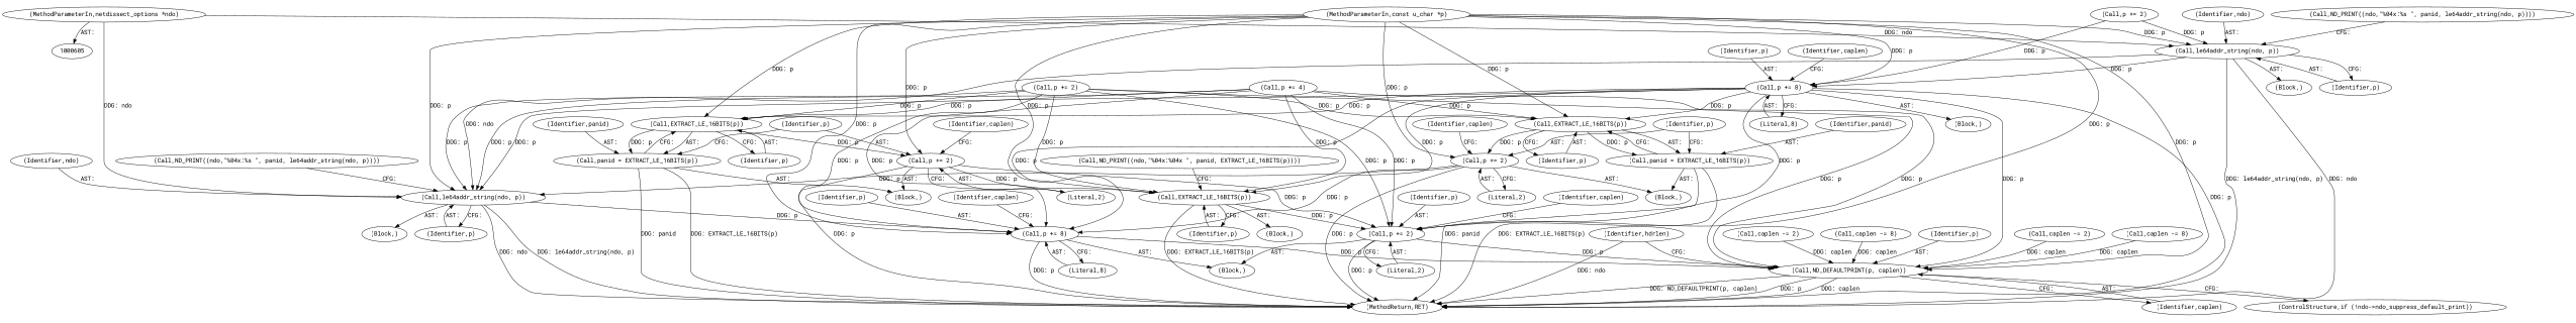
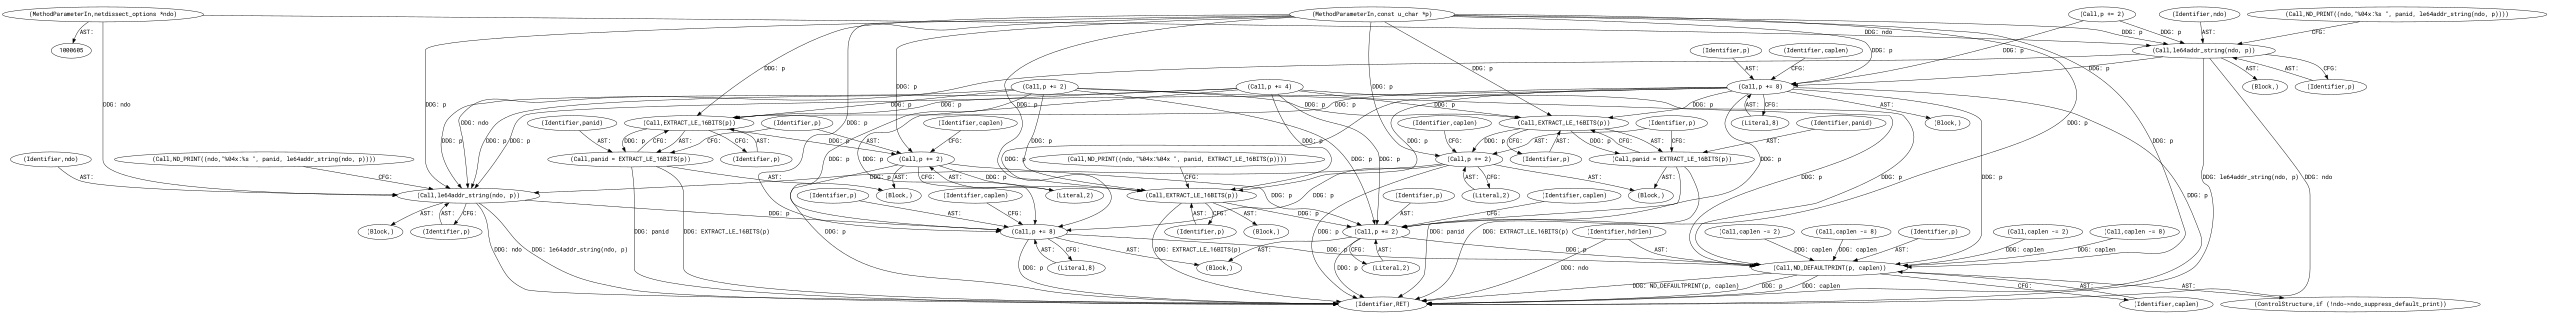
  digraph {
    fontname="Roboto Mono"
    node [fontname="Roboto Mono"]
    edge [fontname="Roboto Mono"]
    n1 [label="(MethodParameterIn,netdissect_options *ndo)"]
    n2 [label="(Call,le64addr_string(ndo, p))"]
    n3 [label="(Call,le64addr_string(ndo, p))"]
    n4 [label=1000605]
-   n5 [label="(MethodReturn,RET)"]
+   n5 [label="(Identifier,RET)"]
    n6 [label="(Call,p += 8)"]
    n7 [label="(Block,)"]
    n8 [label="(Identifier,p)"]
    n9 [label="(Call,p += 8)"]
    n10 [label="(Identifier,p)"]
    n11 [label="(Block,)"]
    n12 [label="(Call,EXTRACT_LE_16BITS(p))"]
    n13 [label="(Call,EXTRACT_LE_16BITS(p))"]
    n14 [label="(Call,p += 2)"]
    n15 [label="(Call,ND_DEFAULTPRINT(p, caplen))"]
    n16 [label="(Call,EXTRACT_LE_16BITS(p))"]
    n17 [label="(Literal,8)"]
    n18 [label="(Block,)"]
    n19 [label="(Call,panid = EXTRACT_LE_16BITS(p))"]
    n20 [label="(Call,p += 2)"]
    n21 [label="(Identifier,p)"]
    n22 [label="(Block,)"]
    n23 [label="(Identifier,p)"]
    n24 [label="(Literal,2)"]
    n25 [label="(Block,)"]
    n26 [label="(Identifier,caplen)"]
    n27 [label="(ControlStructure,if (!ndo->ndo_suppress_default_print))"]
    n28 [label="(Call,panid = EXTRACT_LE_16BITS(p))"]
    n29 [label="(Call,p += 2)"]
    n30 [label="(Identifier,p)"]
    n31 [label="(Literal,8)"]
    n32 [label="(Block,)"]
    n33 [label="(Literal,2)"]
    n34 [label="(Block,)"]
    n35 [label="(Literal,2)"]
    n36 [label="(Identifier,hdrlen)"]
    n37 [label="(Identifier,caplen)"]
    n38 [label="(Identifier,p)"]
    n39 [label="(Identifier,panid)"]
    n40 [label="(Identifier,ndo)"]
    n41 [label="(Identifier,p)"]
    n42 [label="(Identifier,p)"]
    n43 [label="(Identifier,caplen)"]
    n44 [label="(Call,caplen -= 8)"]
    n45 [label="(Identifier,p)"]
    n46 [label="(Identifier,panid)"]
    n47 [label="(Identifier,ndo)"]
    n48 [label="(Call,p += 2)"]
    n49 [label="(Identifier,caplen)"]
    n50 [label="(Identifier,caplen)"]
    n51 [label="(Call,caplen -= 2)"]
    n52 [label="(Call,caplen -= 8)"]
    n53 [label="(MethodParameterIn,const u_char *p)"]
    n54 [label="(Call,p += 2)"]
    n55 [label="(Identifier,p)"]
    n56 [label="(Identifier,caplen)"]
    n57 [label="(Call,ND_PRINT((ndo,\"%04x:%04x \", panid, EXTRACT_LE_16BITS(p))))"]
    n58 [label="(Call,ND_PRINT((ndo,\"%04x:%s \", panid, le64addr_string(ndo, p))))"]
    n59 [label="(Call,ND_PRINT((ndo,\"%04x:%s \", panid, le64addr_string(ndo, p))))"]
    n60 [label="(Call,p += 4)"]
    n61 [label="(Call,caplen -= 2)"]
    n62 [label="(Identifier,p)"]
    n1 -> n2 [label="DDG: ndo"]
    n1 -> n3 [label="DDG: ndo"]
    n1 -> n4 [label="AST: "]
    n2 -> n3 [label="DDG: ndo"]
    n2 -> n5 [label="DDG: ndo"]
    n2 -> n5 [label="DDG: le64addr_string(ndo, p)"]
    n2 -> n6 [label="DDG: p"]
    n2 -> n7 [label="AST: "]
    n2 -> n8 [label="CFG: "]
    n3 -> n5 [label="DDG: ndo"]
    n3 -> n5 [label="DDG: le64addr_string(ndo, p)"]
    n3 -> n9 [label="DDG: p"]
    n3 -> n10 [label="CFG: "]
    n3 -> n11 [label="AST: "]
    n6 -> n3 [label="DDG: p"]
    n6 -> n5 [label="DDG: p"]
    n6 -> n9 [label="DDG: p"]
    n6 -> n12 [label="DDG: p"]
    n6 -> n13 [label="DDG: p"]
    n6 -> n14 [label="DDG: p"]
    n6 -> n15 [label="DDG: p"]
    n6 -> n16 [label="DDG: p"]
    n6 -> n17 [label="CFG: "]
    n6 -> n18 [label="AST: "]
    n8 -> n2 [label="AST: "]
    n9 -> n5 [label="DDG: p"]
    n9 -> n15 [label="DDG: p"]
    n9 -> n25 [label="AST: "]
    n9 -> n31 [label="CFG: "]
    n10 -> n3 [label="AST: "]
    n12 -> n19 [label="AST: "]
    n12 -> n19 [label="DDG: p"]
    n12 -> n20 [label="DDG: p"]
    n12 -> n21 [label="CFG: "]
    n13 -> n5 [label="DDG: EXTRACT_LE_16BITS(p)"]
    n13 -> n14 [label="DDG: p"]
    n13 -> n22 [label="AST: "]
    n13 -> n23 [label="CFG: "]
    n14 -> n5 [label="DDG: p"]
    n14 -> n15 [label="DDG: p"]
    n14 -> n24 [label="CFG: "]
    n14 -> n25 [label="AST: "]
    n15 -> n5 [label="DDG: caplen"]
    n15 -> n5 [label="DDG: ND_DEFAULTPRINT(p, caplen)"]
    n15 -> n5 [label="DDG: p"]
    n15 -> n26 [label="CFG: "]
-   n15 -> n27 [label="CFG: "]
+   n15 -> n27 [label="AST: "]
    n16 -> n28 [label="AST: "]
    n16 -> n28 [label="DDG: p"]
    n16 -> n29 [label="DDG: p"]
    n16 -> n30 [label="CFG: "]
    n17 -> n6 [label="AST: "]
    n19 -> n5 [label="DDG: EXTRACT_LE_16BITS(p)"]
    n19 -> n5 [label="DDG: panid"]
    n19 -> n12 [label="CFG: "]
    n19 -> n32 [label="AST: "]
    n20 -> n5 [label="DDG: p"]
    n20 -> n13 [label="DDG: p"]
    n20 -> n14 [label="DDG: p"]
    n20 -> n32 [label="AST: "]
    n20 -> n33 [label="CFG: "]
    n21 -> n12 [label="AST: "]
    n23 -> n13 [label="AST: "]
    n24 -> n14 [label="AST: "]
    n26 -> n15 [label="AST: "]
    n28 -> n5 [label="DDG: EXTRACT_LE_16BITS(p)"]
    n28 -> n5 [label="DDG: panid"]
    n28 -> n16 [label="CFG: "]
    n28 -> n34 [label="AST: "]
    n29 -> n3 [label="DDG: p"]
    n29 -> n5 [label="DDG: p"]
    n29 -> n9 [label="DDG: p"]
    n29 -> n34 [label="AST: "]
    n29 -> n35 [label="CFG: "]
    n30 -> n16 [label="AST: "]
    n31 -> n9 [label="AST: "]
    n33 -> n20 [label="AST: "]
    n35 -> n29 [label="AST: "]
    n36 -> n5 [label="DDG: ndo"]
-   n36 -> n15 [label="CFG: "]
+   n36 -> n15 [label="AST: "]
    n37 -> n6 [label="CFG: "]
    n38 -> n28 [label="CFG: "]
    n38 -> n29 [label="AST: "]
    n39 -> n28 [label="AST: "]
    n40 -> n3 [label="AST: "]
    n41 -> n14 [label="AST: "]
    n42 -> n9 [label="AST: "]
    n43 -> n14 [label="CFG: "]
    n44 -> n15 [label="DDG: caplen"]
    n45 -> n6 [label="AST: "]
    n46 -> n19 [label="AST: "]
    n47 -> n2 [label="AST: "]
    n48 -> n3 [label="DDG: p"]
    n48 -> n9 [label="DDG: p"]
    n48 -> n12 [label="DDG: p"]
    n48 -> n13 [label="DDG: p"]
    n48 -> n14 [label="DDG: p"]
    n48 -> n15 [label="DDG: p"]
    n48 -> n16 [label="DDG: p"]
    n49 -> n29 [label="CFG: "]
    n50 -> n9 [label="CFG: "]
    n51 -> n15 [label="DDG: caplen"]
    n52 -> n15 [label="DDG: caplen"]
    n53 -> n2 [label="DDG: p"]
    n53 -> n3 [label="DDG: p"]
    n53 -> n6 [label="DDG: p"]
    n53 -> n9 [label="DDG: p"]
    n53 -> n12 [label="DDG: p"]
    n53 -> n13 [label="DDG: p"]
    n53 -> n14 [label="DDG: p"]
    n53 -> n15 [label="DDG: p"]
    n53 -> n16 [label="DDG: p"]
    n53 -> n20 [label="DDG: p"]
    n53 -> n29 [label="DDG: p"]
    n54 -> n2 [label="DDG: p"]
    n54 -> n6 [label="DDG: p"]
    n55 -> n15 [label="AST: "]
    n56 -> n20 [label="CFG: "]
    n57 -> n13 [label="CFG: "]
    n58 -> n3 [label="CFG: "]
    n59 -> n2 [label="CFG: "]
    n60 -> n3 [label="DDG: p"]
    n60 -> n9 [label="DDG: p"]
    n60 -> n12 [label="DDG: p"]
    n60 -> n13 [label="DDG: p"]
    n60 -> n14 [label="DDG: p"]
    n60 -> n15 [label="DDG: p"]
    n60 -> n16 [label="DDG: p"]
    n61 -> n15 [label="DDG: caplen"]
    n62 -> n19 [label="CFG: "]
    n62 -> n20 [label="AST: "]
  }
